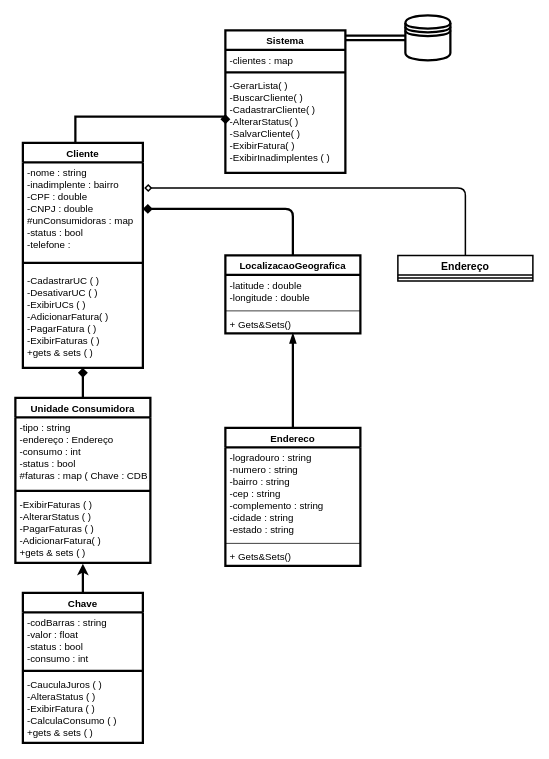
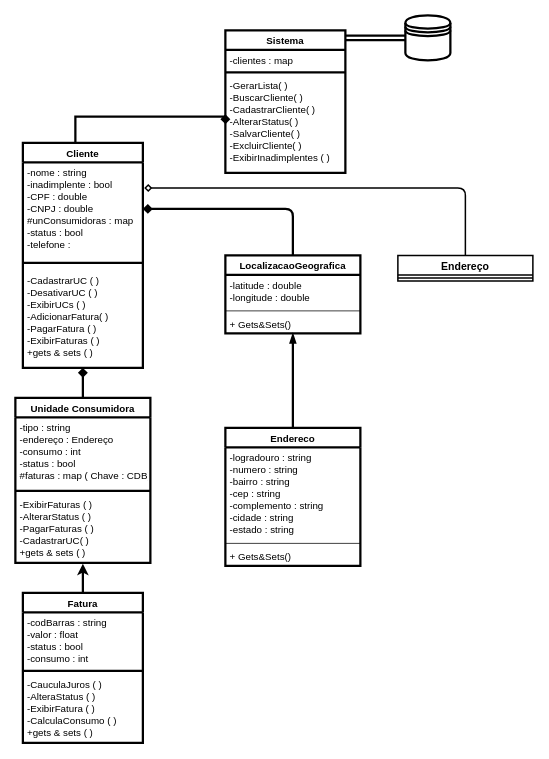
  <mxCell id="0" />
  <mxCell id="1" parent="0" />
  <mxCell id="2" value="Sistema" style="swimlane;fontStyle=1;align=center;verticalAlign=top;childLayout=stackLayout;horizontal=1;startSize=26;horizontalStack=0;resizeParent=1;resizeParentMax=0;resizeLast=0;collapsible=1;marginBottom=0;rounded=0;snapToPoint=0;strokeWidth=3;fontSize=13;labelBackgroundColor=none;labelBorderColor=none;" parent="1" vertex="1"><mxGeometry x="300" y="40" width="160" height="190" as="geometry" /></mxCell>
  <mxCell id="3" value="-clientes : map" style="text;align=left;verticalAlign=top;spacingLeft=4;spacingRight=4;overflow=hidden;rotatable=0;points=[[0,0.5],[1,0.5]];portConstraint=eastwest;rounded=0;snapToPoint=0;strokeWidth=3;fontSize=13;labelBackgroundColor=none;labelBorderColor=none;" parent="2" vertex="1"><mxGeometry y="26" width="160" height="26" as="geometry" /></mxCell>
  <mxCell id="4" value="" style="line;strokeWidth=3;align=left;verticalAlign=middle;spacingTop=-1;spacingLeft=3;spacingRight=3;rotatable=0;labelPosition=right;points=[];portConstraint=eastwest;rounded=0;snapToPoint=0;fontSize=13;labelBackgroundColor=none;labelBorderColor=none;" parent="2" vertex="1"><mxGeometry y="52" width="160" height="8" as="geometry" /></mxCell>
- <mxCell id="5" value="-GerarLista( )&#10;-BuscarCliente( )&#10;-CadastrarCliente( )&#10;-AlterarStatus( )&#10;-SalvarCliente( )&#10;-ExibirFatura( )&#10;-ExibirInadimplentes ( )" style="text;align=left;verticalAlign=top;spacingLeft=4;spacingRight=4;overflow=hidden;rotatable=0;points=[[0,0.5],[1,0.5]];portConstraint=eastwest;rounded=0;snapToPoint=0;strokeWidth=3;fontSize=13;labelBackgroundColor=none;labelBorderColor=none;" parent="2" vertex="1"><mxGeometry y="60" width="160" height="130" as="geometry" /></mxCell>
+ <mxCell id="5" value="-GerarLista( )&#10;-BuscarCliente( )&#10;-CadastrarCliente( )&#10;-AlterarStatus( )&#10;-SalvarCliente( )&#10;-ExcluirCliente( )&#10;-ExibirInadimplentes ( )" style="text;align=left;verticalAlign=top;spacingLeft=4;spacingRight=4;overflow=hidden;rotatable=0;points=[[0,0.5],[1,0.5]];portConstraint=eastwest;rounded=0;snapToPoint=0;strokeWidth=3;fontSize=13;labelBackgroundColor=none;labelBorderColor=none;" parent="2" vertex="1"><mxGeometry y="60" width="160" height="130" as="geometry" /></mxCell>
  <mxCell id="6" style="html=1;exitX=0;exitY=0.5;exitDx=0;exitDy=0;endArrow=diamond;endFill=1;edgeStyle=orthogonalEdgeStyle;rounded=0;entryX=0;entryY=0.5;entryDx=0;entryDy=0;snapToPoint=0;strokeWidth=3;fontSize=13;labelBackgroundColor=none;labelBorderColor=none;" parent="1" target="5" edge="1"><mxGeometry relative="1" as="geometry"><mxPoint x="100" y="210" as="sourcePoint" /><Array as="points"><mxPoint x="100" y="155" /></Array></mxGeometry></mxCell>
  <mxCell id="7" value="Cliente" style="swimlane;fontStyle=1;align=center;verticalAlign=top;childLayout=stackLayout;horizontal=1;startSize=26;horizontalStack=0;resizeParent=1;resizeParentMax=0;resizeLast=0;collapsible=1;marginBottom=0;rounded=0;snapToPoint=0;strokeWidth=3;fontSize=13;labelBackgroundColor=none;labelBorderColor=none;" parent="1" vertex="1"><mxGeometry x="30" y="190" width="160" height="300" as="geometry" /></mxCell>
- <mxCell id="8" value="-nome : string&#10;-inadimplente : bairro&#10;-CPF : double&#10;-CNPJ : double&#10;#unConsumidoras : map&#10;-status : bool&#10;-telefone : " style="text;align=left;verticalAlign=top;spacingLeft=4;spacingRight=4;overflow=hidden;rotatable=0;points=[[0,0.5],[1,0.5]];portConstraint=eastwest;rounded=0;snapToPoint=0;strokeWidth=3;fontSize=13;labelBackgroundColor=none;labelBorderColor=none;" parent="7" vertex="1"><mxGeometry y="26" width="160" height="124" as="geometry" /></mxCell>
+ <mxCell id="8" value="-nome : string&#10;-inadimplente : bool&#10;-CPF : double&#10;-CNPJ : double&#10;#unConsumidoras : map&#10;-status : bool&#10;-telefone : " style="text;align=left;verticalAlign=top;spacingLeft=4;spacingRight=4;overflow=hidden;rotatable=0;points=[[0,0.5],[1,0.5]];portConstraint=eastwest;rounded=0;snapToPoint=0;strokeWidth=3;fontSize=13;labelBackgroundColor=none;labelBorderColor=none;" parent="7" vertex="1"><mxGeometry y="26" width="160" height="124" as="geometry" /></mxCell>
  <mxCell id="9" value="" style="line;strokeWidth=3;align=left;verticalAlign=middle;spacingTop=-1;spacingLeft=3;spacingRight=3;rotatable=0;labelPosition=right;points=[];portConstraint=eastwest;rounded=0;snapToPoint=0;fontSize=13;labelBackgroundColor=none;labelBorderColor=none;" parent="7" vertex="1"><mxGeometry y="150" width="160" height="20" as="geometry" /></mxCell>
  <mxCell id="10" value="-CadastrarUC ( )&#10;-DesativarUC ( )&#10;-ExibirUCs ( )&#10;-AdicionarFatura( )&#10;-PagarFatura ( )&#10;-ExibirFaturas ( )&#10;+gets &amp; sets ( )&#10;&#10;" style="text;align=left;verticalAlign=top;spacingLeft=4;spacingRight=4;overflow=hidden;rotatable=0;points=[[0,0.5],[1,0.5]];portConstraint=eastwest;rounded=0;snapToPoint=0;strokeWidth=3;fontSize=13;labelBackgroundColor=none;labelBorderColor=none;" parent="7" vertex="1"><mxGeometry y="170" width="160" height="130" as="geometry" /></mxCell>
  <mxCell id="11" style="edgeStyle=none;html=1;exitX=0.5;exitY=0;exitDx=0;exitDy=0;endArrow=diamond;endFill=1;rounded=0;snapToPoint=0;strokeWidth=3;fontSize=13;labelBackgroundColor=none;labelBorderColor=none;" parent="1" source="12" edge="1"><mxGeometry relative="1" as="geometry"><mxPoint x="110" y="490" as="targetPoint" /></mxGeometry></mxCell>
  <mxCell id="12" value="Unidade Consumidora" style="swimlane;fontStyle=1;align=center;verticalAlign=top;childLayout=stackLayout;horizontal=1;startSize=26;horizontalStack=0;resizeParent=1;resizeParentMax=0;resizeLast=0;collapsible=1;marginBottom=0;rounded=0;snapToPoint=0;strokeWidth=3;fontSize=13;labelBackgroundColor=none;labelBorderColor=none;" parent="1" vertex="1"><mxGeometry x="20" y="530" width="180" height="220" as="geometry" /></mxCell>
  <mxCell id="13" value="-tipo : string&#10;-endereço : Endereço&#10;-consumo : int&#10;-status : bool&#10;#faturas : map ( Chave : CDB)" style="text;align=left;verticalAlign=top;spacingLeft=4;spacingRight=4;overflow=hidden;rotatable=0;points=[[0,0.5],[1,0.5]];portConstraint=eastwest;rounded=0;snapToPoint=0;strokeWidth=3;fontSize=13;labelBackgroundColor=none;labelBorderColor=none;" parent="12" vertex="1"><mxGeometry y="26" width="180" height="94" as="geometry" /></mxCell>
  <mxCell id="14" value="" style="line;strokeWidth=3;align=left;verticalAlign=middle;spacingTop=-1;spacingLeft=3;spacingRight=3;rotatable=0;labelPosition=right;points=[];portConstraint=eastwest;rounded=0;snapToPoint=0;fontSize=13;labelBackgroundColor=none;labelBorderColor=none;" parent="12" vertex="1"><mxGeometry y="120" width="180" height="8" as="geometry" /></mxCell>
- <mxCell id="15" value="-ExibirFaturas ( )&#10;-AlterarStatus ( )&#10;-PagarFaturas ( )&#10;-AdicionarFatura( )&#10;+gets &amp; sets ( )" style="text;align=left;verticalAlign=top;spacingLeft=4;spacingRight=4;overflow=hidden;rotatable=0;points=[[0,0.5],[1,0.5]];portConstraint=eastwest;rounded=0;snapToPoint=0;strokeWidth=3;fontSize=13;labelBackgroundColor=none;labelBorderColor=none;" parent="12" vertex="1"><mxGeometry y="128" width="180" height="92" as="geometry" /></mxCell>
+ <mxCell id="15" value="-ExibirFaturas ( )&#10;-AlterarStatus ( )&#10;-PagarFaturas ( )&#10;-CadastrarUC( )&#10;+gets &amp; sets ( )" style="text;align=left;verticalAlign=top;spacingLeft=4;spacingRight=4;overflow=hidden;rotatable=0;points=[[0,0.5],[1,0.5]];portConstraint=eastwest;rounded=0;snapToPoint=0;strokeWidth=3;fontSize=13;labelBackgroundColor=none;labelBorderColor=none;" parent="12" vertex="1"><mxGeometry y="128" width="180" height="92" as="geometry" /></mxCell>
  <mxCell id="16" style="edgeStyle=none;html=1;exitX=0.5;exitY=0;exitDx=0;exitDy=0;entryX=0.5;entryY=1.011;entryDx=0;entryDy=0;entryPerimeter=0;endArrow=classic;endFill=1;rounded=0;snapToPoint=0;strokeWidth=3;fontSize=13;labelBackgroundColor=none;labelBorderColor=none;" parent="1" source="17" target="15" edge="1"><mxGeometry relative="1" as="geometry" /></mxCell>
- <mxCell id="17" value="Chave" style="swimlane;fontStyle=1;align=center;verticalAlign=top;childLayout=stackLayout;horizontal=1;startSize=26;horizontalStack=0;resizeParent=1;resizeParentMax=0;resizeLast=0;collapsible=1;marginBottom=0;rounded=0;snapToPoint=0;strokeWidth=3;fontSize=13;labelBackgroundColor=none;labelBorderColor=none;" parent="1" vertex="1"><mxGeometry x="30" y="790" width="160" height="200" as="geometry"><mxRectangle x="40" y="680" width="70" height="26" as="alternateBounds" /></mxGeometry></mxCell>
+ <mxCell id="17" value="Fatura" style="swimlane;fontStyle=1;align=center;verticalAlign=top;childLayout=stackLayout;horizontal=1;startSize=26;horizontalStack=0;resizeParent=1;resizeParentMax=0;resizeLast=0;collapsible=1;marginBottom=0;rounded=0;snapToPoint=0;strokeWidth=3;fontSize=13;labelBackgroundColor=none;labelBorderColor=none;" parent="1" vertex="1"><mxGeometry x="30" y="790" width="160" height="200" as="geometry"><mxRectangle x="40" y="680" width="70" height="26" as="alternateBounds" /></mxGeometry></mxCell>
  <mxCell id="18" value="-codBarras : string&#10;-valor : float&#10;-status : bool&#10;-consumo : int&#10;" style="text;align=left;verticalAlign=top;spacingLeft=4;spacingRight=4;overflow=hidden;rotatable=0;points=[[0,0.5],[1,0.5]];portConstraint=eastwest;rounded=0;snapToPoint=0;strokeWidth=3;fontSize=13;labelBackgroundColor=none;labelBorderColor=none;" parent="17" vertex="1"><mxGeometry y="26" width="160" height="74" as="geometry" /></mxCell>
  <mxCell id="19" value="" style="line;strokeWidth=3;align=left;verticalAlign=middle;spacingTop=-1;spacingLeft=3;spacingRight=3;rotatable=0;labelPosition=right;points=[];portConstraint=eastwest;rounded=0;snapToPoint=0;fontSize=13;labelBackgroundColor=none;labelBorderColor=none;" parent="17" vertex="1"><mxGeometry y="100" width="160" height="8" as="geometry" /></mxCell>
  <mxCell id="20" value="-CauculaJuros ( )&#10;-AlteraStatus ( )&#10;-ExibirFatura ( )&#10;-CalculaConsumo ( )&#10;+gets &amp; sets ( )&#10;" style="text;align=left;verticalAlign=top;spacingLeft=4;spacingRight=4;overflow=hidden;rotatable=0;points=[[0,0.5],[1,0.5]];portConstraint=eastwest;rounded=0;snapToPoint=0;strokeWidth=3;fontSize=13;labelBackgroundColor=none;labelBorderColor=none;" parent="17" vertex="1"><mxGeometry y="108" width="160" height="92" as="geometry" /></mxCell>
  <mxCell id="21" value="" style="shape=datastore;whiteSpace=wrap;html=1;noLabel=0;snapToPoint=0;fixDash=0;autosize=0;rounded=0;strokeWidth=3;fontSize=13;labelBackgroundColor=none;labelBorderColor=none;" parent="1" vertex="1"><mxGeometry x="540" y="20" width="60" height="60" as="geometry" /></mxCell>
  <mxCell id="22" value="" style="shape=link;html=1;endArrow=block;endFill=1;rounded=0;snapToPoint=0;strokeWidth=3;fontSize=13;labelBackgroundColor=none;labelBorderColor=none;" parent="1" edge="1"><mxGeometry width="100" relative="1" as="geometry"><mxPoint x="460" y="50" as="sourcePoint" /><mxPoint x="540" y="50" as="targetPoint" /></mxGeometry></mxCell>
  <mxCell id="23" style="edgeStyle=none;html=1;exitX=0.5;exitY=0;exitDx=0;exitDy=0;entryX=1;entryY=0.5;entryDx=0;entryDy=0;fontSize=13;endArrow=diamond;endFill=1;strokeWidth=3;" parent="1" source="24" target="8" edge="1"><mxGeometry relative="1" as="geometry"><Array as="points"><mxPoint x="390" y="278" /></Array></mxGeometry></mxCell>
  <mxCell id="24" value="LocalizacaoGeografica" style="swimlane;fontStyle=1;align=center;verticalAlign=top;childLayout=stackLayout;horizontal=1;startSize=26;horizontalStack=0;resizeParent=1;resizeParentMax=0;resizeLast=0;collapsible=1;marginBottom=0;fontSize=13;strokeWidth=3;" parent="1" vertex="1"><mxGeometry x="300" y="340" width="180" height="104" as="geometry" /></mxCell>
  <mxCell id="25" value="-latitude : double&#10;-longitude : double" style="text;strokeColor=none;fillColor=none;align=left;verticalAlign=top;spacingLeft=4;spacingRight=4;overflow=hidden;rotatable=0;points=[[0,0.5],[1,0.5]];portConstraint=eastwest;fontSize=13;" parent="24" vertex="1"><mxGeometry y="26" width="180" height="44" as="geometry" /></mxCell>
  <mxCell id="26" value="" style="line;strokeWidth=1;fillColor=none;align=left;verticalAlign=middle;spacingTop=-1;spacingLeft=3;spacingRight=3;rotatable=0;labelPosition=right;points=[];portConstraint=eastwest;fontSize=13;" parent="24" vertex="1"><mxGeometry y="70" width="180" height="8" as="geometry" /></mxCell>
  <mxCell id="27" value="+ Gets&amp;Sets()" style="text;strokeColor=none;fillColor=none;align=left;verticalAlign=top;spacingLeft=4;spacingRight=4;overflow=hidden;rotatable=0;points=[[0,0.5],[1,0.5]];portConstraint=eastwest;fontSize=13;" parent="24" vertex="1"><mxGeometry y="78" width="180" height="26" as="geometry" /></mxCell>
  <mxCell id="28" style="edgeStyle=none;html=1;exitX=0.5;exitY=0;exitDx=0;exitDy=0;entryX=0.5;entryY=1;entryDx=0;entryDy=0;fontSize=13;endArrow=blockThin;endFill=1;strokeWidth=3;" parent="1" source="29" target="24" edge="1"><mxGeometry relative="1" as="geometry" /></mxCell>
  <mxCell id="29" value="Endereco" style="swimlane;fontStyle=1;align=center;verticalAlign=top;childLayout=stackLayout;horizontal=1;startSize=26;horizontalStack=0;resizeParent=1;resizeParentMax=0;resizeLast=0;collapsible=1;marginBottom=0;fontSize=13;strokeWidth=3;" parent="1" vertex="1"><mxGeometry x="300" y="570" width="180" height="184" as="geometry" /></mxCell>
  <mxCell id="30" value="-logradouro : string&#10;-numero : string&#10;-bairro : string&#10;-cep : string&#10;-complemento : string&#10;-cidade : string&#10;-estado : string" style="text;strokeColor=none;fillColor=none;align=left;verticalAlign=top;spacingLeft=4;spacingRight=4;overflow=hidden;rotatable=0;points=[[0,0.5],[1,0.5]];portConstraint=eastwest;fontSize=13;" parent="29" vertex="1"><mxGeometry y="26" width="180" height="124" as="geometry" /></mxCell>
  <mxCell id="31" value="" style="line;strokeWidth=1;fillColor=none;align=left;verticalAlign=middle;spacingTop=-1;spacingLeft=3;spacingRight=3;rotatable=0;labelPosition=right;points=[];portConstraint=eastwest;fontSize=13;" parent="29" vertex="1"><mxGeometry y="150" width="180" height="8" as="geometry" /></mxCell>
  <mxCell id="32" value="+ Gets&amp;Sets()" style="text;strokeColor=none;fillColor=none;align=left;verticalAlign=top;spacingLeft=4;spacingRight=4;overflow=hidden;rotatable=0;points=[[0,0.5],[1,0.5]];portConstraint=eastwest;fontSize=13;" parent="29" vertex="1"><mxGeometry y="158" width="180" height="26" as="geometry" /></mxCell>
  <mxCell id="33" style="edgeStyle=none;jumpSize=6;html=1;exitX=0.5;exitY=0;exitDx=0;exitDy=0;entryX=1.011;entryY=0.275;entryDx=0;entryDy=0;entryPerimeter=0;fontSize=13;endArrow=diamond;endFill=0;strokeColor=default;strokeWidth=2;" edge="1" parent="1" source="34" target="8"><mxGeometry relative="1" as="geometry"><Array as="points"><mxPoint x="620" y="250" /></Array></mxGeometry></mxCell>
  <mxCell id="34" value="Endereço" style="swimlane;fontStyle=1;align=center;verticalAlign=top;childLayout=stackLayout;horizontal=1;startSize=26;horizontalStack=0;resizeParent=1;resizeParentMax=0;resizeLast=0;collapsible=1;marginBottom=0;strokeWidth=2;fontSize=14;" vertex="1" parent="1"><mxGeometry x="530" y="340" width="180" height="34" as="geometry" /></mxCell>
  <mxCell id="35" value="" style="line;strokeWidth=2;fillColor=none;align=left;verticalAlign=middle;spacingTop=-1;spacingLeft=3;spacingRight=3;rotatable=0;labelPosition=right;points=[];portConstraint=eastwest;fontSize=14;" vertex="1" parent="34"><mxGeometry y="26" width="180" height="8" as="geometry" /></mxCell>
